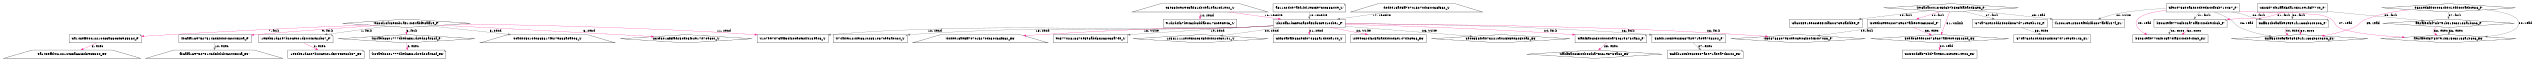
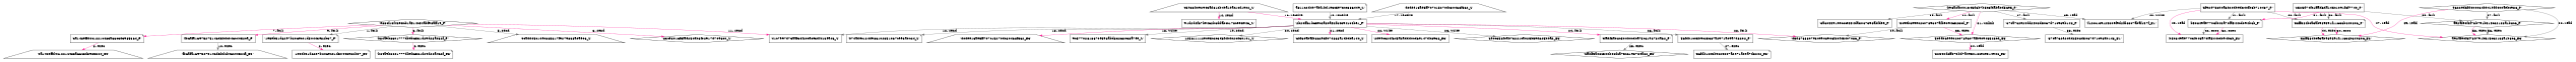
  digraph {
    engine=neato
    fixedsize=false
    fontsize=10
    nodesep=0.3
    rankdir=TB
    ranksep=0
    splines=true
    node [node_type=Process shape=box]
    edge [color=gray40]
    "'e88cf13f4895cb1a514c54abf98aff19_P'" [shape=diamond]
    "'1e5eb51d62e7b206ec01d50443e82b37_P'" [shape=note]
    "'b84a9b8601777dbeb6531d29d28a462f_P'" [shape=diamond]
    "'0cadd45c14e0865617f9279838a0a906_S'" [node_type=Socket shape=trapezium]
    "'83ce3016f5fae254eb8f02917d7096c0_S'" [node_type=Socket shape=diamond]
    "'3a148effd4c1221c483a66c3d3985364_P'" [shape=note]
    "'fb6afa16975275146d5bdcb46c4052ca_P'"
    "'41c7997d73aaf34f20cace3df413ea46_S'" [node_type=Socket]
    "'1e5eb51d62e7b206ec01d50443e82b37_F3'" [node_type=File shape=note]
    "'b84a9b8601777dbeb6531d29d28a462f_F3'" [node_type=File shape=note]
    "'3a148effd4c1221c483a66c3d3985364_F3'" [node_type=File shape=trapezium]
    "'fb6afa16975275146d5bdcb46c4052ca_F3'" [node_type=File shape=trapezium]
    "'2b20ff61b65ec2a80a52f643941c4be1_P'"
    "'b74adec124d986102351067c993a0c24_S'" [node_type=Socket shape=note]
    "'d0dee16ae5ff707c15270dc80468f562_F3'" [node_type=file shape=trapezium]
    "'9c57702818670e598abd83268038a7ee_S'" [node_type=Socket]
    "'125611112e0e5c2c3d8f4bd02cd30101_S'" [node_type=Socket shape=diamond]
    "'6bf60abafb86295f074868a1dbdca140_S'" [node_type=Socket]
    "'2d99c324f645a2addd0cd6e147db8938_F3'" [node_type=file]
    "'3e0c353f0ab73221ca025b5ed825bba2_F3'" [node_type=file shape=diamond]
    "'cfadf5a08c500b0cdca75c6193734a62_P'" [shape=note]
    "'56fdb1c05b9c25387a2971a09a7d3202_P'"
    "'d5d8768807e30e908906f20f454c7086_P'" [shape=diamond]
    "'91d2d4f67be462b6ddabcc178c995e46_S'" [node_type=Socket]
    "'cfadf5a08c500b0cdca75c6193734a62_F3'" [node_type=File shape=diamond]
    "'56fdb1c05b9c25387a2971a09a7d3202_F3'" [node_type=File shape=note]
    "'a311c2d497aef1bd1e3c5e73cc336449_S'" [node_type=Socket shape=note]
    "'c5933b092943ad812b49a1eac1cd1e02_S'" [node_type=Socket shape=trapezium]
    "'d0dee16ae5ff707c15270dc80468f562_S'" [node_type=Socket shape=trapezium]
    "'b96a2ac401345d6b7b5c3fdaba0d56e5_P'" [shape=diamond]
    "'5c9eb6e9e02c0789607afb90946523cd_F3'" [node_type=File shape=diamond]
    "'5c9eb6e9e02c0789607afb90946523cd_P'"
    n33 [label="'3a6055919eccce554da3067396abfde9_P'"]
    "'67ca762e24dd2508d5067d71c969b148_P'"
    "'f12cc139125309f9d2fd63c7abaf157f_F1'" [node_type=file]
    "'32540dcff875bd7a495018ce2e514906_F3'" [node_type=file]
    "'67ca762e24dd2508d5067d71c969b148_F1'" [node_type=File]
    "'5f92e75690a6e20d9ed340fb3b710487_P'"
    "'b50849ae7703f046a70fa544cd094b6b_P'" [shape=note]
    "'b50849ae7703f046a70fa544cd094b6b_F2'" [node_type=File]
    "'58ff584bca3ab989591f11636b640806_P'" [shape=note]
    "'58ff584bca3ab989591f11636b640806_F2'" [node_type=File shape=diamond]
    "'a92afe0f3f78b791b515c32138a1b8c6_F3'" [node_type=File shape=diamond]
    "'e622ed5fd400064be419fd400aebc988_P'" [shape=diamond]
    "'a92afe0f3f78b791b515c32138a1b8c6_P'" [shape=diamond]
    "'2525d74fc1ffad6da145c1091f8f7740_P'"
    "'e88cf13f4895cb1a514c54abf98aff19_P'" -> "'1e5eb51d62e7b206ec01d50443e82b37_P'" [label="1: fork"]
    "'e88cf13f4895cb1a514c54abf98aff19_P'" -> "'b84a9b8601777dbeb6531d29d28a462f_P'" [color=deeppink label="3: fork"]
    "'e88cf13f4895cb1a514c54abf98aff19_P'" -> "'0cadd45c14e0865617f9279838a0a906_S'" [label="5: send"]
    "'e88cf13f4895cb1a514c54abf98aff19_P'" -> "'83ce3016f5fae254eb8f02917d7096c0_S'" [color=deeppink label="6: send"]
    "'e88cf13f4895cb1a514c54abf98aff19_P'" -> "'3a148effd4c1221c483a66c3d3985364_P'" [color=deeppink label="7: fork"]
    "'e88cf13f4895cb1a514c54abf98aff19_P'" -> "'fb6afa16975275146d5bdcb46c4052ca_P'" [color=deeppink label="9: fork"]
    "'e88cf13f4895cb1a514c54abf98aff19_P'" -> "'41c7997d73aaf34f20cace3df413ea46_S'" [color=deeppink label="11: send"]
    "'1e5eb51d62e7b206ec01d50443e82b37_P'" -> "'1e5eb51d62e7b206ec01d50443e82b37_F3'" [color=deeppink label="2: exec"]
    "'b84a9b8601777dbeb6531d29d28a462f_P'" -> "'b84a9b8601777dbeb6531d29d28a462f_F3'" [color=deeppink label="4: exec"]
    "'3a148effd4c1221c483a66c3d3985364_P'" -> "'3a148effd4c1221c483a66c3d3985364_F3'" [color=deeppink label="8: exec"]
    "'fb6afa16975275146d5bdcb46c4052ca_P'" -> "'fb6afa16975275146d5bdcb46c4052ca_F3'" [label="10: exec"]
    "'2b20ff61b65ec2a80a52f643941c4be1_P'" -> "'41c7997d73aaf34f20cace3df413ea46_S'" [label="12: send"]
    "'2b20ff61b65ec2a80a52f643941c4be1_P'" -> "'b74adec124d986102351067c993a0c24_S'" [label="13: send"]
    "'2b20ff61b65ec2a80a52f643941c4be1_P'" -> "'d0dee16ae5ff707c15270dc80468f562_F3'" [color=deeppink label="18: write"]
    "'2b20ff61b65ec2a80a52f643941c4be1_P'" -> "'9c57702818670e598abd83268038a7ee_S'" [label="19: send"]
    "'2b20ff61b65ec2a80a52f643941c4be1_P'" -> "'125611112e0e5c2c3d8f4bd02cd30101_S'" [label="20: send"]
    "'2b20ff61b65ec2a80a52f643941c4be1_P'" -> "'6bf60abafb86295f074868a1dbdca140_S'" [color=deeppink label="21: send"]
    "'2b20ff61b65ec2a80a52f643941c4be1_P'" -> "'2d99c324f645a2addd0cd6e147db8938_F3'" [color=deeppink label="22: write"]
    "'2b20ff61b65ec2a80a52f643941c4be1_P'" -> "'3e0c353f0ab73221ca025b5ed825bba2_F3'" [label="23: write"]
    "'2b20ff61b65ec2a80a52f643941c4be1_P'" -> "'cfadf5a08c500b0cdca75c6193734a62_P'" [color=deeppink label="24: fork"]
    "'2b20ff61b65ec2a80a52f643941c4be1_P'" -> "'56fdb1c05b9c25387a2971a09a7d3202_P'" [label="26: fork"]
    "'2b20ff61b65ec2a80a52f643941c4be1_P'" -> "'d5d8768807e30e908906f20f454c7086_P'" [color=deeppink label="28: fork"]
-   "'cfadf5a08c500b0cdca75c6193734a62_P'" -> "'cfadf5a08c500b0cdca75c6193734a62_F3'" [color=deeppink label="25: exec"]
+   "'cfadf5a08c500b0cdca75c6193734a62_P'" -> "'cfadf5a08c500b0cdca75c6193734a62_F3'" [label="25: exec"]
    "'56fdb1c05b9c25387a2971a09a7d3202_P'" -> "'56fdb1c05b9c25387a2971a09a7d3202_F3'" [label="27: exec"]
    "'a311c2d497aef1bd1e3c5e73cc336449_S'" -> "'2b20ff61b65ec2a80a52f643941c4be1_P'" [label="15: receive"]
    "'c5933b092943ad812b49a1eac1cd1e02_S'" -> "'2b20ff61b65ec2a80a52f643941c4be1_P'" [color=deeppink label="16: receive"]
    "'c5933b092943ad812b49a1eac1cd1e02_S'" -> "'91d2d4f67be462b6ddabcc178c995e46_S'" [color=deeppink label="14: send"]
    "'d0dee16ae5ff707c15270dc80468f562_S'" -> "'2b20ff61b65ec2a80a52f643941c4be1_P'" [label="17: receive"]
    "'b96a2ac401345d6b7b5c3fdaba0d56e5_P'" -> "'5c9eb6e9e02c0789607afb90946523cd_F3'" [color=deeppink label="31: unlink"]
    "'b96a2ac401345d6b7b5c3fdaba0d56e5_P'" -> "'5c9eb6e9e02c0789607afb90946523cd_P'" [color=deeppink label="32: fork"]
    "'b96a2ac401345d6b7b5c3fdaba0d56e5_P'" -> n33 [label="35: fork"]
    "'b96a2ac401345d6b7b5c3fdaba0d56e5_P'" -> "'67ca762e24dd2508d5067d71c969b148_P'" [label="37: fork"]
    "'b96a2ac401345d6b7b5c3fdaba0d56e5_P'" -> "'f12cc139125309f9d2fd63c7abaf157f_F1'" [label="39: read"]
    "'5c9eb6e9e02c0789607afb90946523cd_F3'" -> "'32540dcff875bd7a495018ce2e514906_F3'" [color=deeppink label="34: read"]
    "'5c9eb6e9e02c0789607afb90946523cd_P'" -> "'d5d8768807e30e908906f20f454c7086_P'" [label="29: fork"]
    "'5c9eb6e9e02c0789607afb90946523cd_P'" -> "'5c9eb6e9e02c0789607afb90946523cd_F3'" [color=deeppink label="33: exec"]
    "'67ca762e24dd2508d5067d71c969b148_P'" -> "'67ca762e24dd2508d5067d71c969b148_F1'" [label="38: exec"]
    "'5f92e75690a6e20d9ed340fb3b710487_P'" -> "'f12cc139125309f9d2fd63c7abaf157f_F1'" [label="40: write"]
    "'5f92e75690a6e20d9ed340fb3b710487_P'" -> "'b50849ae7703f046a70fa544cd094b6b_P'" [label="41: fork"]
    "'5f92e75690a6e20d9ed340fb3b710487_P'" -> "'b50849ae7703f046a70fa544cd094b6b_F2'" [color=deeppink label="45: read"]
    "'5f92e75690a6e20d9ed340fb3b710487_P'" -> "'58ff584bca3ab989591f11636b640806_P'" [label="43: fork"]
-   "'5f92e75690a6e20d9ed340fb3b710487_P'" -> "'58ff584bca3ab989591f11636b640806_F2'" [label="46: read"]
    "'5f92e75690a6e20d9ed340fb3b710487_P'" -> "'a92afe0f3f78b791b515c32138a1b8c6_F3'" [color=deeppink label="47: read"]
    "'b50849ae7703f046a70fa544cd094b6b_P'" -> "'b50849ae7703f046a70fa544cd094b6b_F2'" [label="42: exec"]
    "'b50849ae7703f046a70fa544cd094b6b_P'" -> "'b50849ae7703f046a70fa544cd094b6b_F2'" [color=deeppink label="52: exec"]
    "'58ff584bca3ab989591f11636b640806_P'" -> "'58ff584bca3ab989591f11636b640806_F2'" [color=deeppink label="44: exec"]
    "'58ff584bca3ab989591f11636b640806_P'" -> "'58ff584bca3ab989591f11636b640806_F2'" [color=deeppink label="54: exec"]
    "'e622ed5fd400064be419fd400aebc988_P'" -> "'58ff584bca3ab989591f11636b640806_F2'" [color=deeppink label="49: read"]
    "'e622ed5fd400064be419fd400aebc988_P'" -> "'a92afe0f3f78b791b515c32138a1b8c6_F3'" [label="50: read"]
    "'e622ed5fd400064be419fd400aebc988_P'" -> "'a92afe0f3f78b791b515c32138a1b8c6_P'" [label="57: fork"]
    "'a92afe0f3f78b791b515c32138a1b8c6_P'" -> "'a92afe0f3f78b791b515c32138a1b8c6_F3'" [label="56: exec"]
    "'a92afe0f3f78b791b515c32138a1b8c6_P'" -> "'a92afe0f3f78b791b515c32138a1b8c6_F3'" [color=deeppink label="58: exec"]
    "'2525d74fc1ffad6da145c1091f8f7740_P'" -> "'b50849ae7703f046a70fa544cd094b6b_P'" [color=deeppink label="51: fork"]
    "'2525d74fc1ffad6da145c1091f8f7740_P'" -> "'58ff584bca3ab989591f11636b640806_P'" [label="53: fork"]
    "'2525d74fc1ffad6da145c1091f8f7740_P'" -> "'a92afe0f3f78b791b515c32138a1b8c6_P'" [label="55: fork"]
  }
